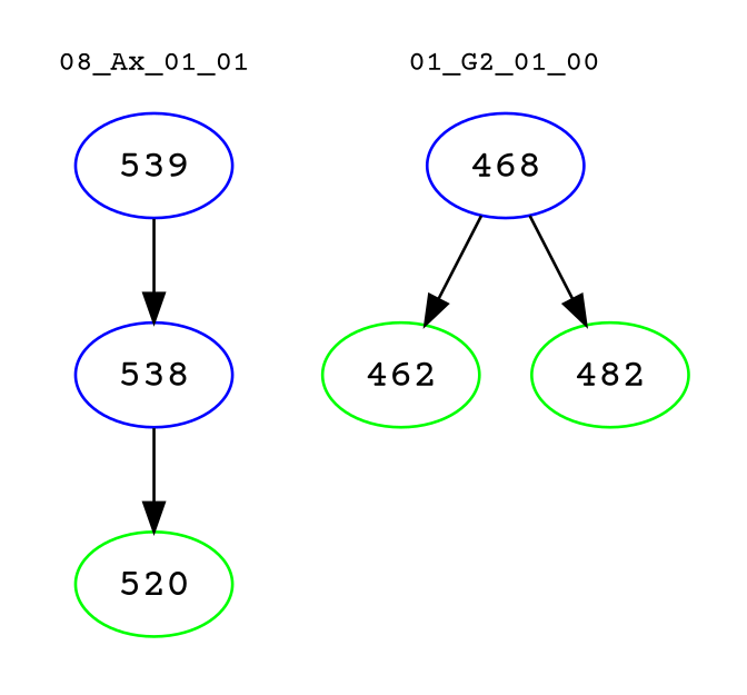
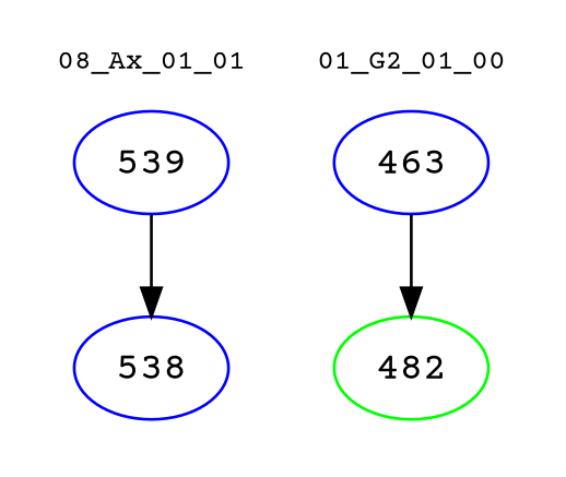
  digraph {
    fontname="Courier Prime"
    node [color=blue fontname="Courier Prime"]
    edge [color=black fontname="Courier Prime"]
    n1 [label=538]
-   n2 [color=green label=520]
    n3 [label=539]
-   n4 [label=468]
-   n5 [color=green label=462]
+   n4 [label=463]
    n6 [color=green label=482]
    subgraph cluster_1 {
      color=white
      fontsize=10
      label="08_Ax_01_01"
      n1
-     n2
      n3
    }
    subgraph cluster_2 {
      color=white
      fontsize=10
      label="01_G2_01_00"
      n4
-     n5
      n6
    }
-   n1 -> n2
    n3 -> n1
-   n4 -> n5
    n4 -> n6
  }
